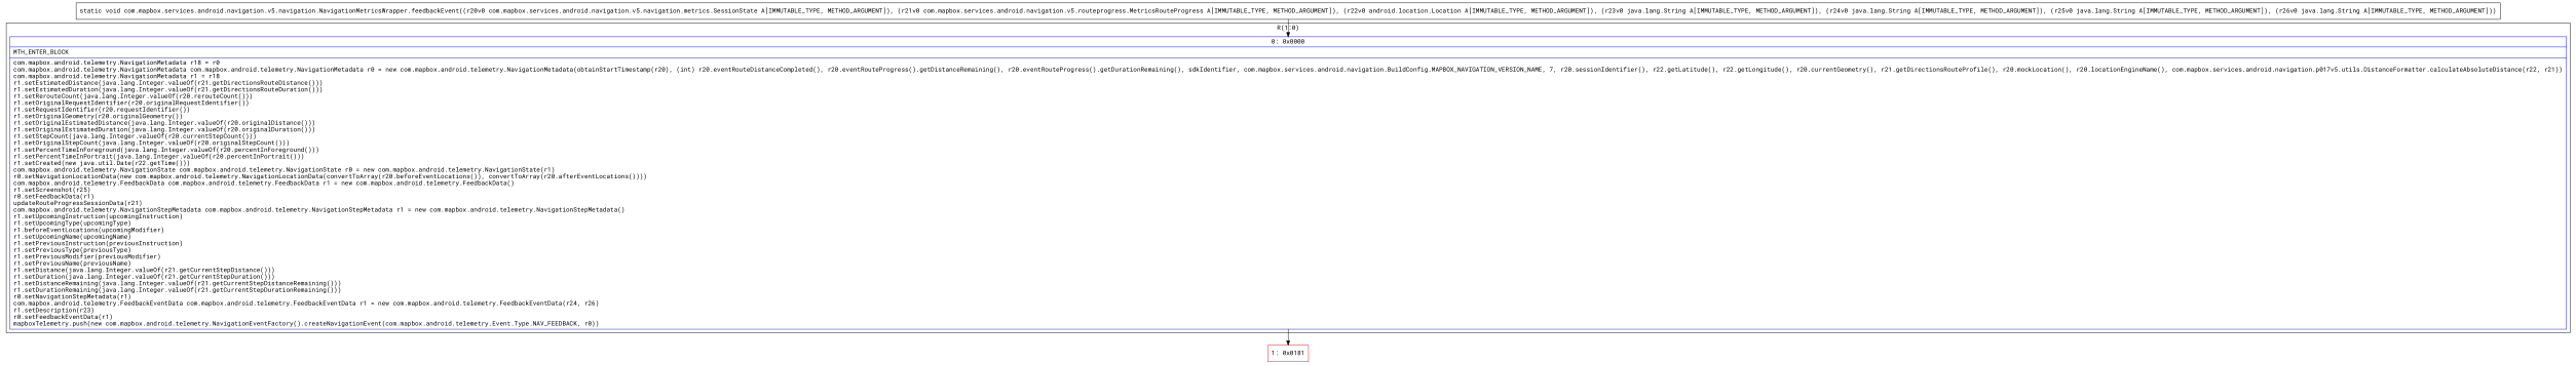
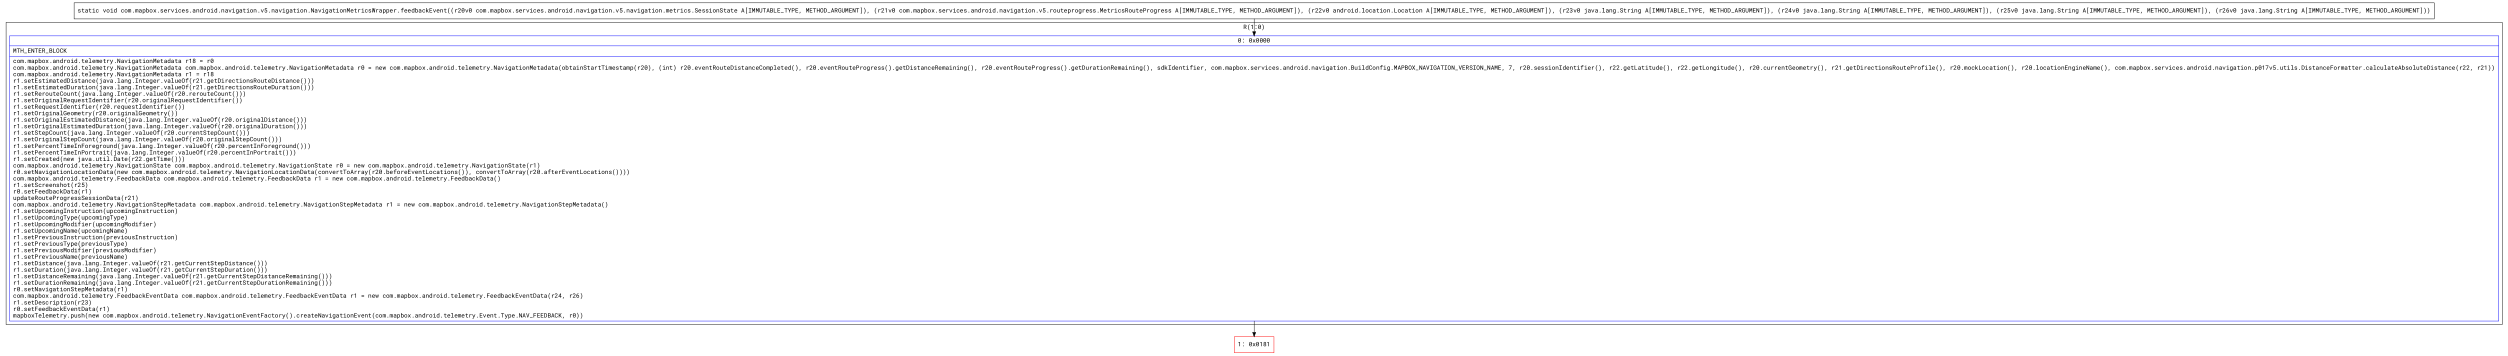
  digraph {
    fontname="Roboto Mono"
    node [shape=record fontname="Roboto Mono"]
    edge [fontname="Roboto Mono"]
-   n1 [color=blue label="{0\:\ 0x0000|MTH_ENTER_BLOCK\l|com.mapbox.android.telemetry.NavigationMetadata r18 = r0\lcom.mapbox.android.telemetry.NavigationMetadata com.mapbox.android.telemetry.NavigationMetadata r0 = new com.mapbox.android.telemetry.NavigationMetadata(obtainStartTimestamp(r20), (int) r20.eventRouteDistanceCompleted(), r20.eventRouteProgress().getDistanceRemaining(), r20.eventRouteProgress().getDurationRemaining(), sdkIdentifier, com.mapbox.services.android.navigation.BuildConfig.MAPBOX_NAVIGATION_VERSION_NAME, 7, r20.sessionIdentifier(), r22.getLatitude(), r22.getLongitude(), r20.currentGeometry(), r21.getDirectionsRouteProfile(), r20.mockLocation(), r20.locationEngineName(), com.mapbox.services.android.navigation.p017v5.utils.DistanceFormatter.calculateAbsoluteDistance(r22, r21))\lcom.mapbox.android.telemetry.NavigationMetadata r1 = r18\lr1.setEstimatedDistance(java.lang.Integer.valueOf(r21.getDirectionsRouteDistance()))\lr1.setEstimatedDuration(java.lang.Integer.valueOf(r21.getDirectionsRouteDuration()))\lr1.setRerouteCount(java.lang.Integer.valueOf(r20.rerouteCount()))\lr1.setOriginalRequestIdentifier(r20.originalRequestIdentifier())\lr1.setRequestIdentifier(r20.requestIdentifier())\lr1.setOriginalGeometry(r20.originalGeometry())\lr1.setOriginalEstimatedDistance(java.lang.Integer.valueOf(r20.originalDistance()))\lr1.setOriginalEstimatedDuration(java.lang.Integer.valueOf(r20.originalDuration()))\lr1.setStepCount(java.lang.Integer.valueOf(r20.currentStepCount()))\lr1.setOriginalStepCount(java.lang.Integer.valueOf(r20.originalStepCount()))\lr1.setPercentTimeInForeground(java.lang.Integer.valueOf(r20.percentInForeground()))\lr1.setPercentTimeInPortrait(java.lang.Integer.valueOf(r20.percentInPortrait()))\lr1.setCreated(new java.util.Date(r22.getTime()))\lcom.mapbox.android.telemetry.NavigationState com.mapbox.android.telemetry.NavigationState r0 = new com.mapbox.android.telemetry.NavigationState(r1)\lr0.setNavigationLocationData(new com.mapbox.android.telemetry.NavigationLocationData(convertToArray(r20.beforeEventLocations()), convertToArray(r20.afterEventLocations())))\lcom.mapbox.android.telemetry.FeedbackData com.mapbox.android.telemetry.FeedbackData r1 = new com.mapbox.android.telemetry.FeedbackData()\lr1.setScreenshot(r25)\lr0.setFeedbackData(r1)\lupdateRouteProgressSessionData(r21)\lcom.mapbox.android.telemetry.NavigationStepMetadata com.mapbox.android.telemetry.NavigationStepMetadata r1 = new com.mapbox.android.telemetry.NavigationStepMetadata()\lr1.setUpcomingInstruction(upcomingInstruction)\lr1.setUpcomingType(upcomingType)\lr1.beforeEventLocations(upcomingModifier)\lr1.setUpcomingName(upcomingName)\lr1.setPreviousInstruction(previousInstruction)\lr1.setPreviousType(previousType)\lr1.setPreviousModifier(previousModifier)\lr1.setPreviousName(previousName)\lr1.setDistance(java.lang.Integer.valueOf(r21.getCurrentStepDistance()))\lr1.setDuration(java.lang.Integer.valueOf(r21.getCurrentStepDuration()))\lr1.setDistanceRemaining(java.lang.Integer.valueOf(r21.getCurrentStepDistanceRemaining()))\lr1.setDurationRemaining(java.lang.Integer.valueOf(r21.getCurrentStepDurationRemaining()))\lr0.setNavigationStepMetadata(r1)\lcom.mapbox.android.telemetry.FeedbackEventData com.mapbox.android.telemetry.FeedbackEventData r1 = new com.mapbox.android.telemetry.FeedbackEventData(r24, r26)\lr1.setDescription(r23)\lr0.setFeedbackEventData(r1)\lmapboxTelemetry.push(new com.mapbox.android.telemetry.NavigationEventFactory().createNavigationEvent(com.mapbox.android.telemetry.Event.Type.NAV_FEEDBACK, r0))\l}"]
+   n1 [color=blue label="{0\:\ 0x0000|MTH_ENTER_BLOCK\l|com.mapbox.android.telemetry.NavigationMetadata r18 = r0\lcom.mapbox.android.telemetry.NavigationMetadata com.mapbox.android.telemetry.NavigationMetadata r0 = new com.mapbox.android.telemetry.NavigationMetadata(obtainStartTimestamp(r20), (int) r20.eventRouteDistanceCompleted(), r20.eventRouteProgress().getDistanceRemaining(), r20.eventRouteProgress().getDurationRemaining(), sdkIdentifier, com.mapbox.services.android.navigation.BuildConfig.MAPBOX_NAVIGATION_VERSION_NAME, 7, r20.sessionIdentifier(), r22.getLatitude(), r22.getLongitude(), r20.currentGeometry(), r21.getDirectionsRouteProfile(), r20.mockLocation(), r20.locationEngineName(), com.mapbox.services.android.navigation.p017v5.utils.DistanceFormatter.calculateAbsoluteDistance(r22, r21))\lcom.mapbox.android.telemetry.NavigationMetadata r1 = r18\lr1.setEstimatedDistance(java.lang.Integer.valueOf(r21.getDirectionsRouteDistance()))\lr1.setEstimatedDuration(java.lang.Integer.valueOf(r21.getDirectionsRouteDuration()))\lr1.setRerouteCount(java.lang.Integer.valueOf(r20.rerouteCount()))\lr1.setOriginalRequestIdentifier(r20.originalRequestIdentifier())\lr1.setRequestIdentifier(r20.requestIdentifier())\lr1.setOriginalGeometry(r20.originalGeometry())\lr1.setOriginalEstimatedDistance(java.lang.Integer.valueOf(r20.originalDistance()))\lr1.setOriginalEstimatedDuration(java.lang.Integer.valueOf(r20.originalDuration()))\lr1.setStepCount(java.lang.Integer.valueOf(r20.currentStepCount()))\lr1.setOriginalStepCount(java.lang.Integer.valueOf(r20.originalStepCount()))\lr1.setPercentTimeInForeground(java.lang.Integer.valueOf(r20.percentInForeground()))\lr1.setPercentTimeInPortrait(java.lang.Integer.valueOf(r20.percentInPortrait()))\lr1.setCreated(new java.util.Date(r22.getTime()))\lcom.mapbox.android.telemetry.NavigationState com.mapbox.android.telemetry.NavigationState r0 = new com.mapbox.android.telemetry.NavigationState(r1)\lr0.setNavigationLocationData(new com.mapbox.android.telemetry.NavigationLocationData(convertToArray(r20.beforeEventLocations()), convertToArray(r20.afterEventLocations())))\lcom.mapbox.android.telemetry.FeedbackData com.mapbox.android.telemetry.FeedbackData r1 = new com.mapbox.android.telemetry.FeedbackData()\lr1.setScreenshot(r25)\lr0.setFeedbackData(r1)\lupdateRouteProgressSessionData(r21)\lcom.mapbox.android.telemetry.NavigationStepMetadata com.mapbox.android.telemetry.NavigationStepMetadata r1 = new com.mapbox.android.telemetry.NavigationStepMetadata()\lr1.setUpcomingInstruction(upcomingInstruction)\lr1.setUpcomingType(upcomingType)\lr1.setUpcomingModifier(upcomingModifier)\lr1.setUpcomingName(upcomingName)\lr1.setPreviousInstruction(previousInstruction)\lr1.setPreviousType(previousType)\lr1.setPreviousModifier(previousModifier)\lr1.setPreviousName(previousName)\lr1.setDistance(java.lang.Integer.valueOf(r21.getCurrentStepDistance()))\lr1.setDuration(java.lang.Integer.valueOf(r21.getCurrentStepDuration()))\lr1.setDistanceRemaining(java.lang.Integer.valueOf(r21.getCurrentStepDistanceRemaining()))\lr1.setDurationRemaining(java.lang.Integer.valueOf(r21.getCurrentStepDurationRemaining()))\lr0.setNavigationStepMetadata(r1)\lcom.mapbox.android.telemetry.FeedbackEventData com.mapbox.android.telemetry.FeedbackEventData r1 = new com.mapbox.android.telemetry.FeedbackEventData(r24, r26)\lr1.setDescription(r23)\lr0.setFeedbackEventData(r1)\lmapboxTelemetry.push(new com.mapbox.android.telemetry.NavigationEventFactory().createNavigationEvent(com.mapbox.android.telemetry.Event.Type.NAV_FEEDBACK, r0))\l}"]
    n2 [color=red label="{1\:\ 0x0181}"]
    n3 [label="{static void com.mapbox.services.android.navigation.v5.navigation.NavigationMetricsWrapper.feedbackEvent((r20v0 com.mapbox.services.android.navigation.v5.navigation.metrics.SessionState A[IMMUTABLE_TYPE, METHOD_ARGUMENT]), (r21v0 com.mapbox.services.android.navigation.v5.routeprogress.MetricsRouteProgress A[IMMUTABLE_TYPE, METHOD_ARGUMENT]), (r22v0 android.location.Location A[IMMUTABLE_TYPE, METHOD_ARGUMENT]), (r23v0 java.lang.String A[IMMUTABLE_TYPE, METHOD_ARGUMENT]), (r24v0 java.lang.String A[IMMUTABLE_TYPE, METHOD_ARGUMENT]), (r25v0 java.lang.String A[IMMUTABLE_TYPE, METHOD_ARGUMENT]), (r26v0 java.lang.String A[IMMUTABLE_TYPE, METHOD_ARGUMENT])) }"]
    subgraph cluster_1 {
      label="R(1:0)"
      n1
    }
    n1 -> n2
    n3 -> n1
  }
